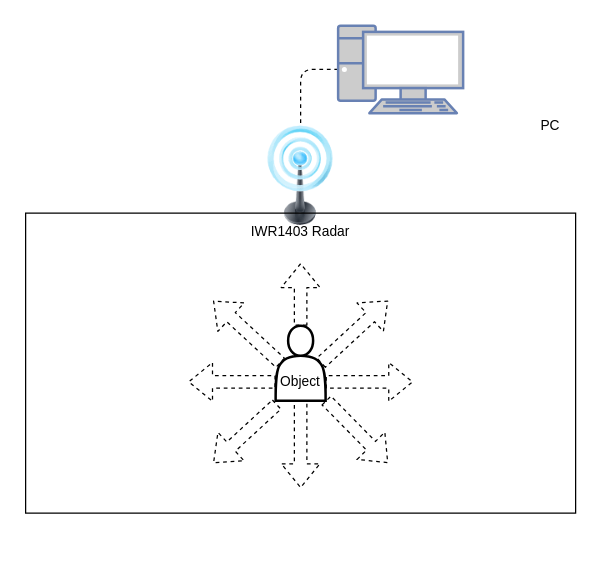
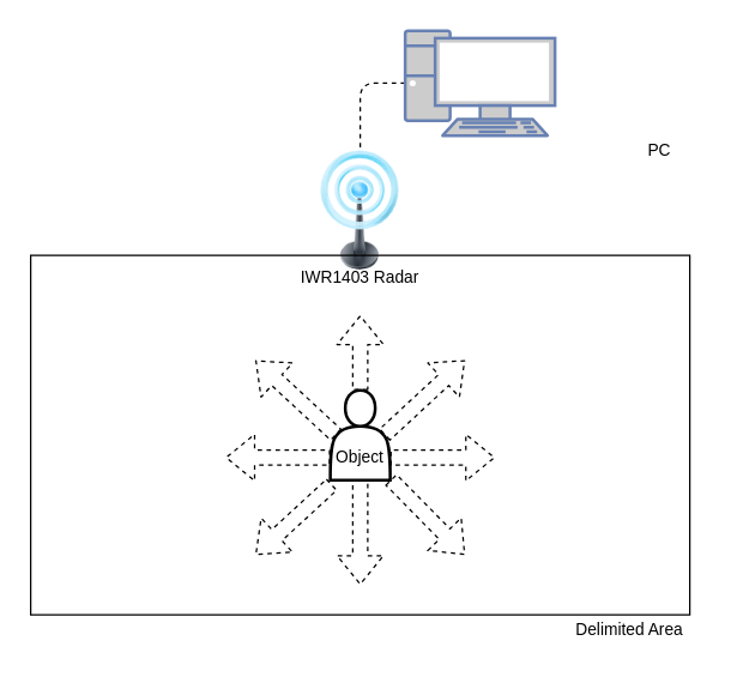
  <mxCell id="0" />
  <mxCell id="1" parent="0" />
  <mxCell id="2" value="" style="image;html=1;image=img/lib/clip_art/telecommunication/Signal_tower_on_128x128.png" vertex="1" parent="1"><mxGeometry x="200" y="100" width="80" height="80" as="geometry" /></mxCell>
  <mxCell id="3" value="" style="rounded=0;whiteSpace=wrap;html=1;fillColor=none;" vertex="1" parent="1"><mxGeometry x="20" y="170" width="440" height="240" as="geometry" /></mxCell>
  <mxCell id="4" value="" style="shape=flexArrow;endArrow=classic;html=1;rounded=1;exitX=0.9;exitY=0.5;exitDx=0;exitDy=0;exitPerimeter=0;dashed=1;targetPerimeterSpacing=0;" edge="1" parent="1" source="12"><mxGeometry width="50" height="50" relative="1" as="geometry"><mxPoint x="310" y="260" as="sourcePoint" /><mxPoint x="310" y="240" as="targetPoint" /></mxGeometry></mxCell>
  <mxCell id="5" value="" style="shape=flexArrow;endArrow=classic;html=1;rounded=1;exitX=0.5;exitY=0;exitDx=0;exitDy=0;dashed=1;" edge="1" parent="1" source="12"><mxGeometry width="50" height="50" relative="1" as="geometry"><mxPoint x="210" y="240" as="sourcePoint" /><mxPoint x="240" y="210" as="targetPoint" /></mxGeometry></mxCell>
  <mxCell id="6" value="" style="shape=flexArrow;endArrow=classic;html=1;rounded=0;exitX=0.5;exitY=1;exitDx=0;exitDy=0;dashed=1;" edge="1" parent="1" source="12"><mxGeometry width="50" height="50" relative="1" as="geometry"><mxPoint x="250" y="270" as="sourcePoint" /><mxPoint x="240" y="390" as="targetPoint" /></mxGeometry></mxCell>
  <mxCell id="7" value="" style="shape=flexArrow;endArrow=classic;html=1;rounded=1;exitX=0;exitY=0.75;exitDx=0;exitDy=0;dashed=1;" edge="1" parent="1" source="12"><mxGeometry width="50" height="50" relative="1" as="geometry"><mxPoint x="110" y="330" as="sourcePoint" /><mxPoint x="150" y="305" as="targetPoint" /></mxGeometry></mxCell>
  <mxCell id="8" value="" style="shape=flexArrow;endArrow=classic;html=1;rounded=1;exitX=1;exitY=0.75;exitDx=0;exitDy=0;dashed=1;" edge="1" parent="1" source="12"><mxGeometry width="50" height="50" relative="1" as="geometry"><mxPoint x="340" y="340" as="sourcePoint" /><mxPoint x="330" y="305" as="targetPoint" /></mxGeometry></mxCell>
  <mxCell id="9" value="" style="shape=flexArrow;endArrow=classic;html=1;rounded=1;exitX=0.1;exitY=0.5;exitDx=0;exitDy=0;exitPerimeter=0;dashed=1;" edge="1" parent="1" source="12"><mxGeometry width="50" height="50" relative="1" as="geometry"><mxPoint x="120" y="250" as="sourcePoint" /><mxPoint x="170" y="240" as="targetPoint" /></mxGeometry></mxCell>
  <mxCell id="10" value="" style="shape=flexArrow;endArrow=classic;html=1;rounded=1;exitX=0.03;exitY=1.047;exitDx=0;exitDy=0;exitPerimeter=0;dashed=1;" edge="1" parent="1" source="12"><mxGeometry width="50" height="50" relative="1" as="geometry"><mxPoint x="110" y="430" as="sourcePoint" /><mxPoint x="170" y="370" as="targetPoint" /></mxGeometry></mxCell>
  <mxCell id="11" value="" style="shape=flexArrow;endArrow=classic;html=1;rounded=0;exitX=1.01;exitY=0.993;exitDx=0;exitDy=0;exitPerimeter=0;dashed=1;" edge="1" parent="1" source="12"><mxGeometry width="50" height="50" relative="1" as="geometry"><mxPoint x="330" y="420" as="sourcePoint" /><mxPoint x="310" y="370" as="targetPoint" /></mxGeometry></mxCell>
  <mxCell id="12" value="" style="shape=actor;whiteSpace=wrap;html=1;fillColor=none;strokeWidth=2;" vertex="1" parent="1"><mxGeometry x="220" y="260" width="40" height="60" as="geometry" /></mxCell>
  <mxCell id="13" style="edgeStyle=orthogonalEdgeStyle;rounded=1;orthogonalLoop=1;jettySize=auto;html=1;exitX=0;exitY=0.5;exitDx=0;exitDy=0;exitPerimeter=0;entryX=0.5;entryY=0;entryDx=0;entryDy=0;dashed=1;endArrow=none;endFill=0;targetPerimeterSpacing=0;" edge="1" parent="1" source="14" target="2"><mxGeometry relative="1" as="geometry" /></mxCell>
  <mxCell id="14" value="" style="fontColor=#0066CC;verticalAlign=top;verticalLabelPosition=bottom;labelPosition=center;align=center;html=1;outlineConnect=0;fillColor=#CCCCCC;strokeColor=#6881B3;gradientColor=none;gradientDirection=north;strokeWidth=2;shape=mxgraph.networks.pc;" vertex="1" parent="1"><mxGeometry x="270" y="20" width="100" height="70" as="geometry" /></mxCell>
  <mxCell id="15" value="&lt;font style=&quot;font-size: 11px;&quot;&gt;Object&lt;/font&gt;" style="text;html=1;strokeColor=none;fillColor=none;align=center;verticalAlign=middle;whiteSpace=wrap;rounded=0;strokeWidth=2;" vertex="1" parent="1"><mxGeometry x="210" y="290" width="60" height="30" as="geometry" /></mxCell>
  <mxCell id="16" value="&lt;span style=&quot;font-size: 11px;&quot;&gt;IWR1403 Radar&lt;/span&gt;" style="text;html=1;strokeColor=none;fillColor=none;align=center;verticalAlign=middle;whiteSpace=wrap;rounded=0;strokeWidth=2;" vertex="1" parent="1"><mxGeometry x="190" y="170" width="100" height="30" as="geometry" /></mxCell>
  <mxCell id="17" value="&lt;font style=&quot;font-size: 11px;&quot;&gt;PC&lt;br&gt;&lt;/font&gt;" style="text;html=1;strokeColor=none;fillColor=none;align=center;verticalAlign=middle;whiteSpace=wrap;rounded=0;strokeWidth=2;" vertex="1" parent="1"><mxGeometry x="410" y="90" width="60" height="20" as="geometry" /></mxCell>
+ <mxCell id="18" value="&lt;font style=&quot;font-size: 11px;&quot;&gt;Delimited Area&lt;/font&gt;" style="text;html=1;strokeColor=none;fillColor=none;align=center;verticalAlign=middle;whiteSpace=wrap;rounded=0;strokeWidth=2;" vertex="1" parent="1"><mxGeometry x="370" y="410" width="100" height="20" as="geometry" /></mxCell>
